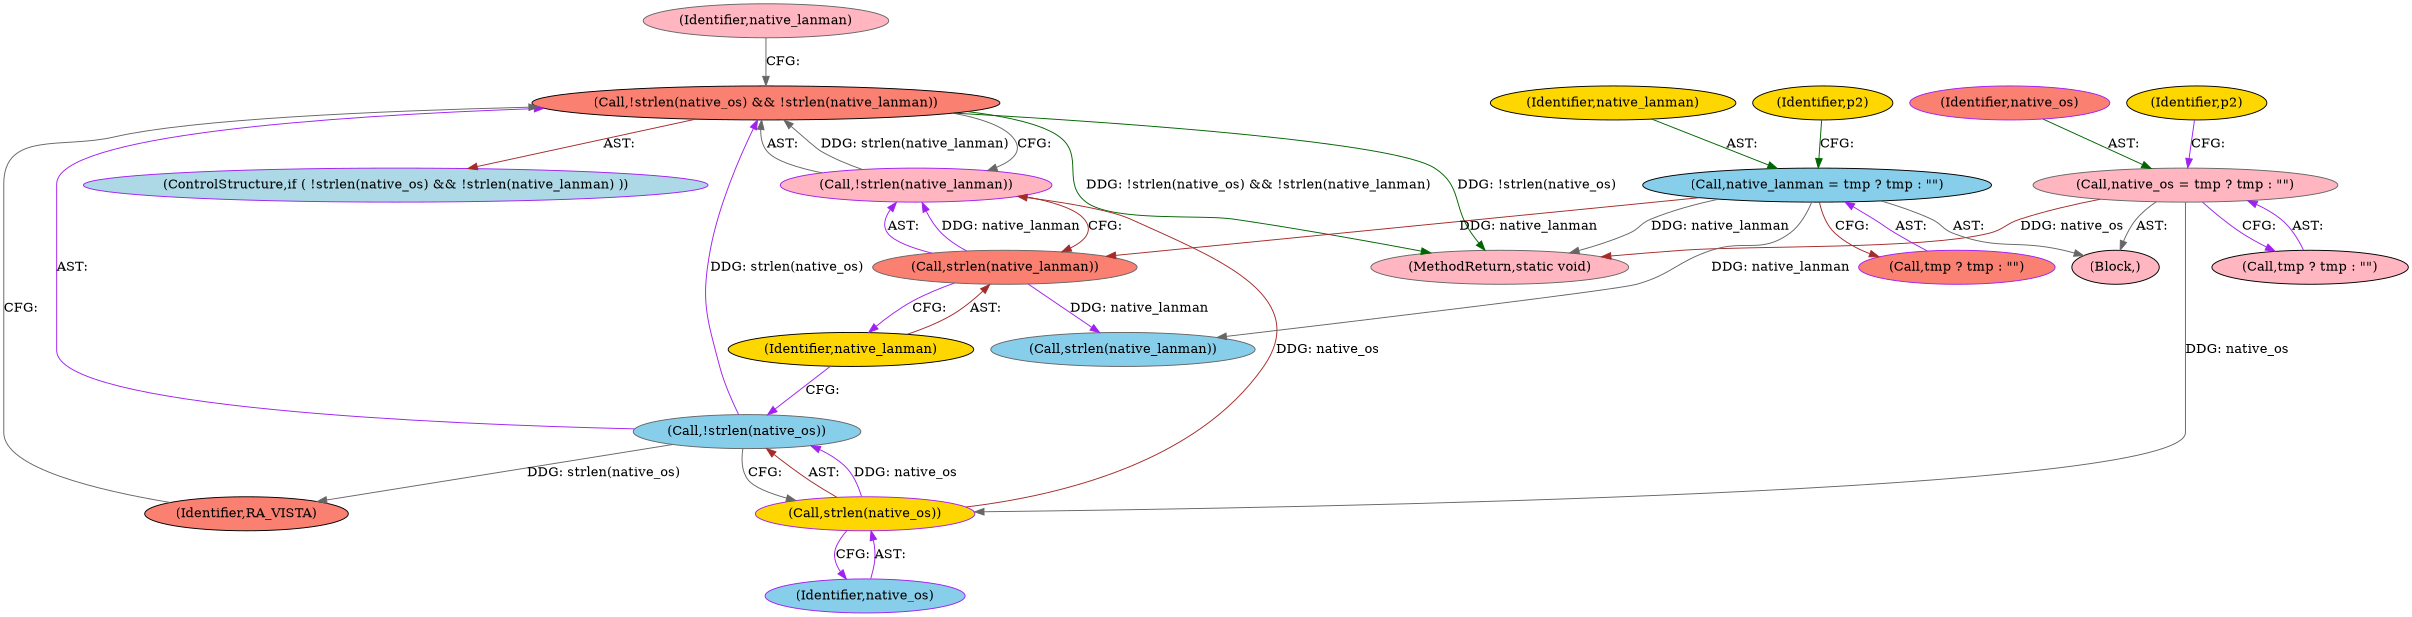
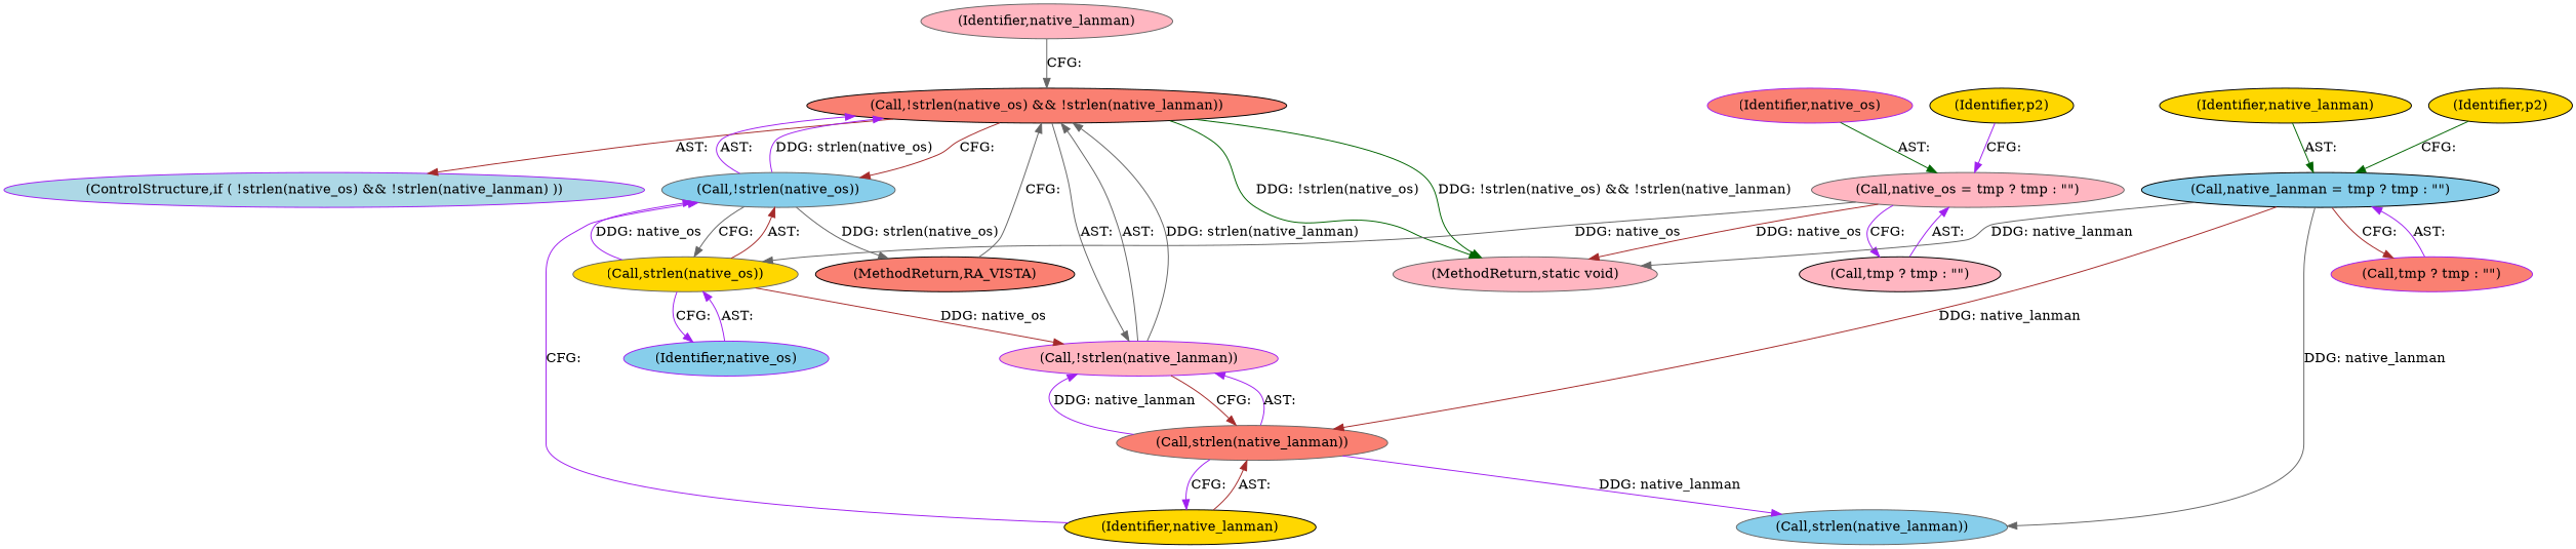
  digraph {
    node [color=black fillcolor=lightpink style=filled]
    edge [color=purple]
    n1 [fillcolor=salmon label="(Call,!strlen(native_os) && !strlen(native_lanman))"]
    n2 [color=gray40 fillcolor=skyblue label="(Call,!strlen(native_os))"]
    n3 [color=purple label="(Call,!strlen(native_lanman))"]
    n4 [color=gray40 label="(MethodReturn,static void)"]
    n5 [color=purple fillcolor=lightblue label="(ControlStructure,if ( !strlen(native_os) && !strlen(native_lanman) ))"]
-   n6 [color=purple fillcolor=gold label="(Call,strlen(native_os))"]
-   n7 [fillcolor=salmon label="(Identifier,RA_VISTA)"]
+   n6 [color=gray40 fillcolor=gold label="(Call,strlen(native_os))"]
+   n7 [fillcolor=salmon label="(MethodReturn,RA_VISTA)"]
    n8 [color=gray40 fillcolor=salmon label="(Call,strlen(native_lanman))"]
    n9 [color=purple fillcolor=skyblue label="(Identifier,native_os)"]
    n10 [color=gray40 label="(Call,native_os = tmp ? tmp : \"\")"]
    n11 [label="(Call,tmp ? tmp : \"\")"]
-   n12 [label="(Block,)"]
    n13 [color=gray40 fillcolor=skyblue label="(Call,strlen(native_lanman))"]
    n14 [fillcolor=gold label="(Identifier,native_lanman)"]
    n15 [fillcolor=skyblue label="(Call,native_lanman = tmp ? tmp : \"\")"]
    n16 [color=purple fillcolor=salmon label="(Call,tmp ? tmp : \"\")"]
    n17 [fillcolor=gold label="(Identifier,p2)"]
    n18 [fillcolor=gold label="(Identifier,native_lanman)"]
    n19 [color=gray40 label="(Identifier,native_lanman)"]
    n20 [fillcolor=gold label="(Identifier,p2)"]
    n21 [color=purple fillcolor=salmon label="(Identifier,native_os)"]
-   n1 -> n3 [color=gray40 label="CFG: "]
+   n1 -> n2 [color=brown label="CFG: "]
+   n1 -> n3 [color=gray40 label="AST: "]
    n1 -> n4 [color=darkgreen label="DDG: !strlen(native_os)"]
    n1 -> n4 [color=darkgreen label="DDG: !strlen(native_os) && !strlen(native_lanman)"]
    n1 -> n5 [color=brown label="AST: "]
    n2 -> n1 [label="AST: "]
    n2 -> n1 [label="DDG: strlen(native_os)"]
    n2 -> n6 [color=gray40 label="CFG: "]
    n2 -> n7 [color=gray40 label="DDG: strlen(native_os)"]
    n3 -> n1 [color=gray40 label="AST: "]
    n3 -> n1 [color=gray40 label="DDG: strlen(native_lanman)"]
    n3 -> n8 [color=brown label="CFG: "]
    n6 -> n2 [color=brown label="AST: "]
    n6 -> n2 [label="DDG: native_os"]
    n6 -> n3 [color=brown label="DDG: native_os"]
    n6 -> n9 [label="CFG: "]
    n7 -> n1 [color=gray40 label="CFG: "]
    n8 -> n3 [label="AST: "]
    n8 -> n3 [label="DDG: native_lanman"]
    n8 -> n13 [label="DDG: native_lanman"]
    n8 -> n14 [label="CFG: "]
    n9 -> n6 [label="AST: "]
    n10 -> n4 [color=brown label="DDG: native_os"]
    n10 -> n6 [color=gray40 label="DDG: native_os"]
    n10 -> n11 [label="CFG: "]
-   n10 -> n12 [color=gray40 label="AST: "]
    n11 -> n10 [label="AST: "]
    n14 -> n2 [label="CFG: "]
    n14 -> n8 [color=brown label="AST: "]
    n15 -> n4 [color=gray40 label="DDG: native_lanman"]
    n15 -> n8 [color=brown label="DDG: native_lanman"]
-   n15 -> n12 [color=gray40 label="AST: "]
    n15 -> n13 [color=gray40 label="DDG: native_lanman"]
    n15 -> n16 [color=brown label="CFG: "]
    n16 -> n15 [label="AST: "]
    n17 -> n10 [label="CFG: "]
    n18 -> n15 [color=darkgreen label="AST: "]
    n19 -> n1 [color=gray40 label="CFG: "]
    n20 -> n15 [color=darkgreen label="CFG: "]
    n21 -> n10 [color=darkgreen label="AST: "]
  }
